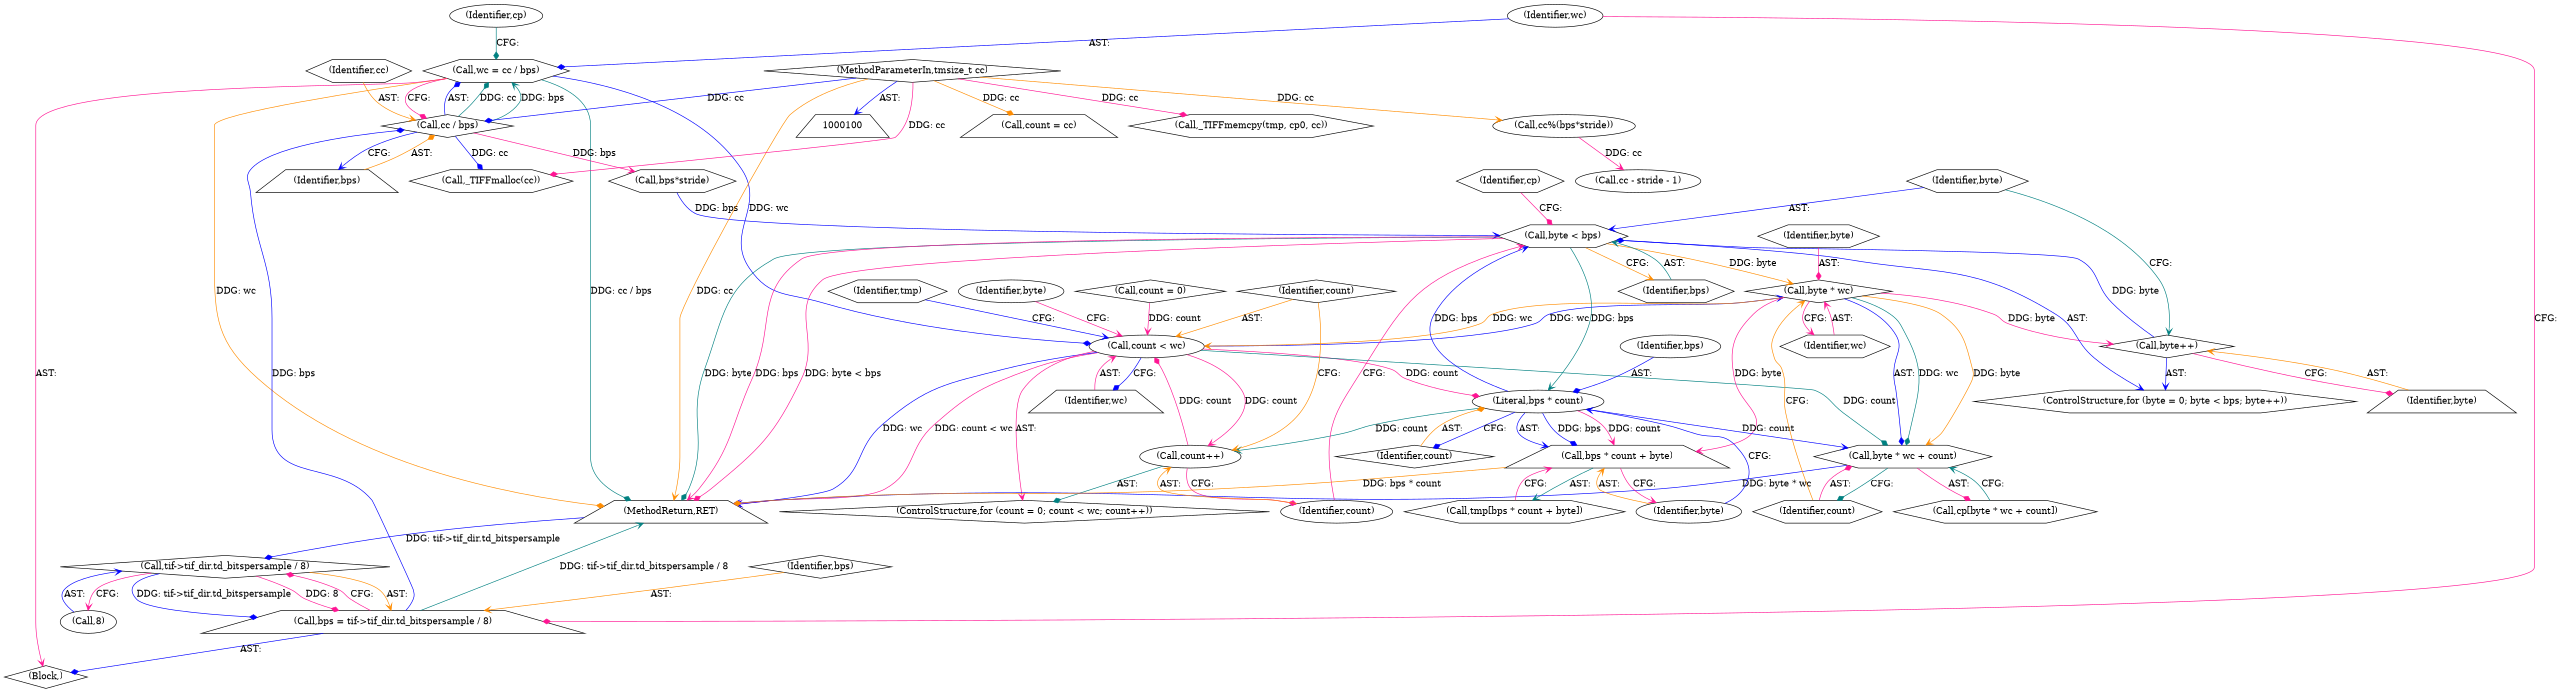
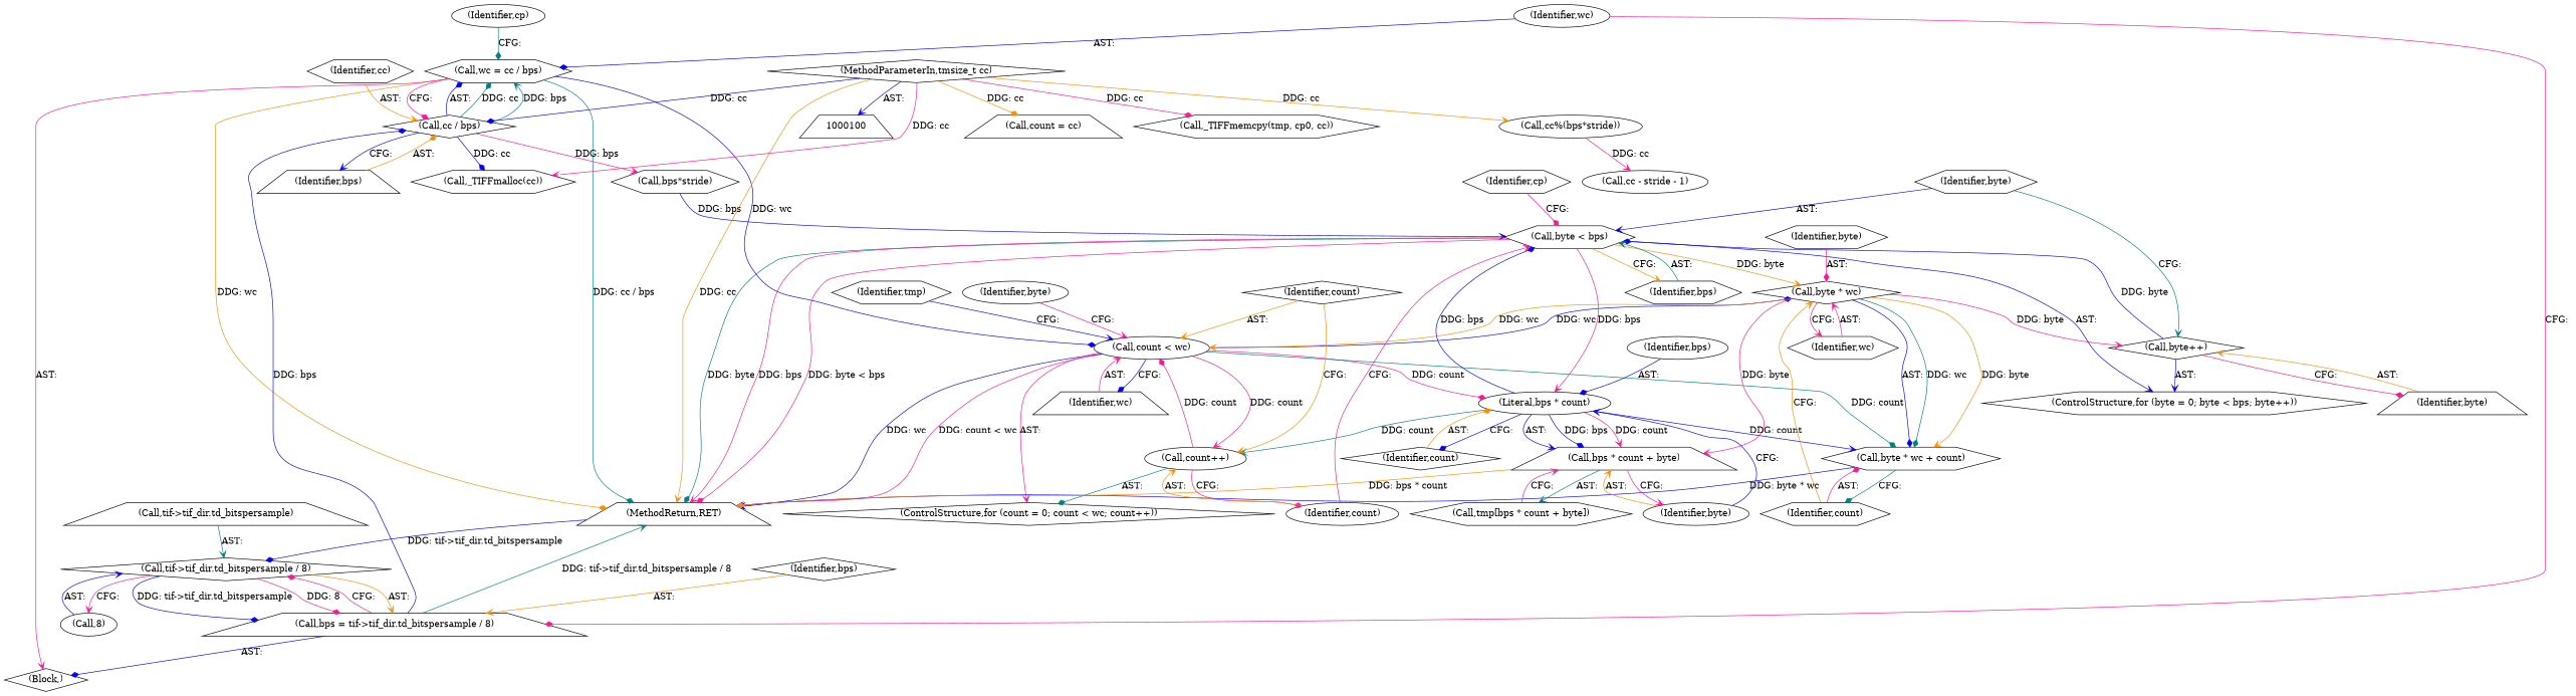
  digraph {
    node [shape=hexagon]
    edge [arrowhead=vee color=deeppink]
    n1 [label="(Call,wc = cc / bps)"]
    n2 [label="(Call,cc / bps)" shape=diamond]
    n3 [label="(Call,count < wc)" shape=ellipse]
    n4 [label="(MethodReturn,RET)" shape=trapezium]
    n5 [label="(Block,)" shape=diamond]
    n6 [label="(Identifier,bps)" shape=trapezium]
    n7 [label="(Call,_TIFFmalloc(cc))"]
    n8 [label="(Call,bps*stride)"]
    n9 [label="(Call,count++)" shape=ellipse]
    n10 [label="(Call,byte * wc)" shape=diamond]
    n11 [label="(Literal,bps * count)" shape=ellipse]
    n12 [label="(Call,byte * wc + count)"]
    n13 [label="(Identifier,wc)" shape=trapezium]
    n14 [label="(ControlStructure,for (count = 0; count < wc; count++))" shape=diamond]
    n15 [label="(Call,tif->tif_dir.td_bitspersample / 8)" shape=diamond]
    n16 [label="(Call,byte < bps)"]
    n17 [label="(MethodParameterIn,tmsize_t cc)" shape=diamond]
    n18 [label="(Call,count = cc)" shape=trapezium]
    n19 [label="(Call,cc%(bps*stride))" shape=ellipse]
    n20 [label="(Call,_TIFFmemcpy(tmp, cp0, cc))"]
    1000100 [shape=trapezium]
    n22 [label="(Call,cc - stride - 1)" shape=ellipse]
    n23 [label="(Call,bps = tif->tif_dir.td_bitspersample / 8)" shape=trapezium]
    n24 [label="(Call,8)" shape=ellipse]
    n25 [label="(Identifier,count)" shape=ellipse]
    n26 [label="(Call,byte++)" shape=diamond]
    n27 [label="(Call,bps * count + byte)" shape=trapezium]
    n28 [label="(Identifier,wc)"]
    n29 [label="(Identifier,count)" shape=diamond]
    n30 [label="(Identifier,count)"]
-   n31 [label="(Call,cp[byte * wc + count])"]
    n32 [label="(ControlStructure,for (byte = 0; byte < bps; byte++))"]
    n33 [label="(Identifier,byte)" shape=trapezium]
    n34 [label="(Identifier,byte)" shape=ellipse]
    n35 [label="(Call,tmp[bps * count + byte])"]
    n36 [label="(Identifier,bps)"]
+   n37 [label="(Call,tif->tif_dir.td_bitspersample)" shape=trapezium]
    n38 [label="(Identifier,tmp)"]
    n39 [label="(Identifier,byte)" shape=ellipse]
-   n40 [label="(Call,count = 0)" shape=diamond]
    n41 [label="(Identifier,bps)" shape=diamond]
    n42 [label="(Identifier,count)" shape=diamond]
    n43 [label="(Identifier,wc)" shape=ellipse]
    n44 [label="(Identifier,cp)" shape=ellipse]
    n45 [label="(Identifier,cp)"]
    n46 [label="(Identifier,byte)"]
    n47 [label="(Identifier,byte)"]
    n48 [label="(Identifier,bps)" shape=ellipse]
    n49 [label="(Identifier,cc)"]
    n1 -> n2 [arrowhead=diamond label="CFG: "]
    n1 -> n3 [arrowhead=diamond color=blue label="DDG: wc"]
    n1 -> n4 [arrowhead=diamond color=teal label="DDG: cc / bps"]
    n1 -> n4 [arrowhead=diamond color=darkorange label="DDG: wc"]
    n1 -> n5 [label="AST: "]
    n2 -> n1 [arrowhead=diamond color=blue label="AST: "]
    n2 -> n1 [arrowhead=diamond color=teal label="DDG: cc"]
    n2 -> n1 [color=teal label="DDG: bps"]
    n2 -> n6 [color=blue label="CFG: "]
    n2 -> n7 [arrowhead=diamond color=blue label="DDG: cc"]
    n2 -> n8 [label="DDG: bps"]
    n3 -> n4 [label="DDG: count < wc"]
    n3 -> n4 [color=blue label="DDG: wc"]
    n3 -> n9 [label="DDG: count"]
-   n3 -> n10 [color=blue label="DDG: wc"]
+   n3 -> n10 [arrowhead=diamond color=blue label="DDG: wc"]
    n3 -> n11 [arrowhead=diamond label="DDG: count"]
    n3 -> n12 [arrowhead=diamond color=teal label="DDG: count"]
    n3 -> n13 [arrowhead=diamond color=blue label="CFG: "]
    n3 -> n14 [label="AST: "]
    n4 -> n15 [arrowhead=diamond color=blue label="DDG: tif->tif_dir.td_bitspersample"]
    n6 -> n2 [arrowhead=diamond color=darkorange label="AST: "]
    n8 -> n16 [color=blue label="DDG: bps"]
    n9 -> n3 [arrowhead=diamond label="DDG: count"]
    n9 -> n14 [arrowhead=diamond color=teal label="AST: "]
    n9 -> n25 [arrowhead=diamond label="CFG: "]
    n10 -> n3 [color=darkorange label="DDG: wc"]
    n10 -> n12 [arrowhead=diamond color=blue label="AST: "]
    n10 -> n12 [color=darkorange label="DDG: byte"]
    n10 -> n12 [arrowhead=diamond color=teal label="DDG: wc"]
    n10 -> n26 [label="DDG: byte"]
    n10 -> n27 [label="DDG: byte"]
    n10 -> n28 [label="CFG: "]
    n11 -> n9 [color=teal label="DDG: count"]
    n11 -> n12 [color=blue label="DDG: count"]
-   n11 -> n16 [color=blue label="DDG: bps"]
+   n11 -> n16 [arrowhead=diamond color=blue label="DDG: bps"]
    n11 -> n27 [color=blue label="AST: "]
    n11 -> n27 [arrowhead=diamond color=blue label="DDG: bps"]
    n11 -> n27 [label="DDG: count"]
    n11 -> n29 [arrowhead=diamond color=blue label="CFG: "]
    n12 -> n4 [color=blue label="DDG: byte * wc"]
    n12 -> n30 [arrowhead=diamond color=teal label="CFG: "]
-   n12 -> n31 [arrowhead=diamond label="AST: "]
    n13 -> n3 [label="AST: "]
    n15 -> n23 [color=darkorange label="AST: "]
    n15 -> n23 [arrowhead=diamond color=blue label="DDG: tif->tif_dir.td_bitspersample"]
    n15 -> n23 [arrowhead=diamond label="DDG: 8"]
    n15 -> n24 [label="CFG: "]
    n16 -> n4 [arrowhead=diamond color=teal label="DDG: byte"]
    n16 -> n4 [label="DDG: bps"]
    n16 -> n4 [arrowhead=diamond label="DDG: byte < bps"]
    n16 -> n10 [color=darkorange label="DDG: byte"]
-   n16 -> n11 [color=teal label="DDG: bps"]
+   n16 -> n11 [label="DDG: bps"]
    n16 -> n32 [color=blue label="AST: "]
    n16 -> n36 [color=darkorange label="CFG: "]
    n17 -> n2 [arrowhead=diamond color=blue label="DDG: cc"]
    n17 -> n4 [color=darkorange label="DDG: cc"]
-   n17 -> n7 [arrowhead=diamond label="DDG: cc"]
+   n17 -> n7 [label="DDG: cc"]
    n17 -> n18 [arrowhead=diamond color=darkorange label="DDG: cc"]
    n17 -> n19 [color=darkorange label="DDG: cc"]
    n17 -> n20 [arrowhead=diamond label="DDG: cc"]
    n17 -> 1000100 [color=blue label="AST: "]
    n19 -> n22 [label="DDG: cc"]
    n23 -> n2 [arrowhead=diamond color=blue label="DDG: bps"]
    n23 -> n4 [color=teal label="DDG: tif->tif_dir.td_bitspersample / 8"]
    n23 -> n5 [arrowhead=diamond color=blue label="AST: "]
    n23 -> n15 [arrowhead=diamond label="CFG: "]
    n24 -> n15 [color=blue label="AST: "]
    n25 -> n9 [color=darkorange label="AST: "]
    n25 -> n16 [label="CFG: "]
    n26 -> n16 [arrowhead=diamond color=blue label="DDG: byte"]
    n26 -> n32 [color=blue label="AST: "]
    n26 -> n33 [arrowhead=diamond label="CFG: "]
    n27 -> n4 [arrowhead=diamond color=darkorange label="DDG: bps * count"]
    n27 -> n34 [label="CFG: "]
    n27 -> n35 [color=teal label="AST: "]
    n28 -> n10 [label="AST: "]
    n29 -> n11 [arrowhead=diamond color=darkorange label="AST: "]
    n30 -> n10 [color=darkorange label="CFG: "]
    n30 -> n12 [arrowhead=diamond label="AST: "]
-   n31 -> n12 [color=teal label="CFG: "]
    n33 -> n26 [color=darkorange label="AST: "]
    n34 -> n11 [color=blue label="CFG: "]
    n34 -> n27 [color=darkorange label="AST: "]
    n35 -> n27 [label="CFG: "]
    n36 -> n16 [color=teal label="AST: "]
+   n37 -> n15 [color=teal label="AST: "]
    n38 -> n3 [color=blue label="CFG: "]
    n39 -> n3 [label="CFG: "]
-   n40 -> n3 [label="DDG: count"]
    n41 -> n23 [color=darkorange label="AST: "]
    n42 -> n3 [color=darkorange label="AST: "]
    n42 -> n9 [color=darkorange label="CFG: "]
    n43 -> n1 [arrowhead=diamond color=blue label="AST: "]
    n43 -> n23 [arrowhead=diamond label="CFG: "]
    n44 -> n1 [arrowhead=diamond color=teal label="CFG: "]
    n45 -> n16 [arrowhead=diamond label="CFG: "]
    n46 -> n10 [arrowhead=diamond label="AST: "]
    n47 -> n16 [color=blue label="AST: "]
    n47 -> n26 [color=teal label="CFG: "]
    n48 -> n11 [arrowhead=diamond color=blue label="AST: "]
    n49 -> n2 [color=darkorange label="AST: "]
  }
